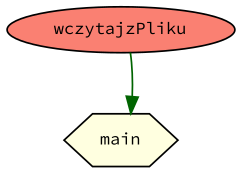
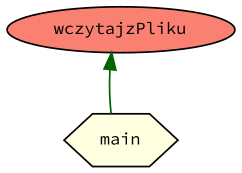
  digraph {
    rankdir=TB
    fontname="Source Code Pro"
    node [color=black fontname="Source Code Pro" fontsize=10 style=filled]
    n1 [fillcolor=salmon fontcolor=black height=0.2 label=wczytajzPliku shape=ellipse width=0.4]
    n2 [fillcolor=lightyellow height=0.2 label=main shape=hexagon width=0.4]
-   n2 -> n1 [color=darkgreen dir=back fontname="Source Code Pro" fontsize=10 labelfontname=Helvetica labelfontsize=10 style=solid]
+   n1 -> n2 [color=darkgreen dir=back fontname="Source Code Pro" fontsize=10 labelfontname=Helvetica labelfontsize=10 style=solid]
  }
